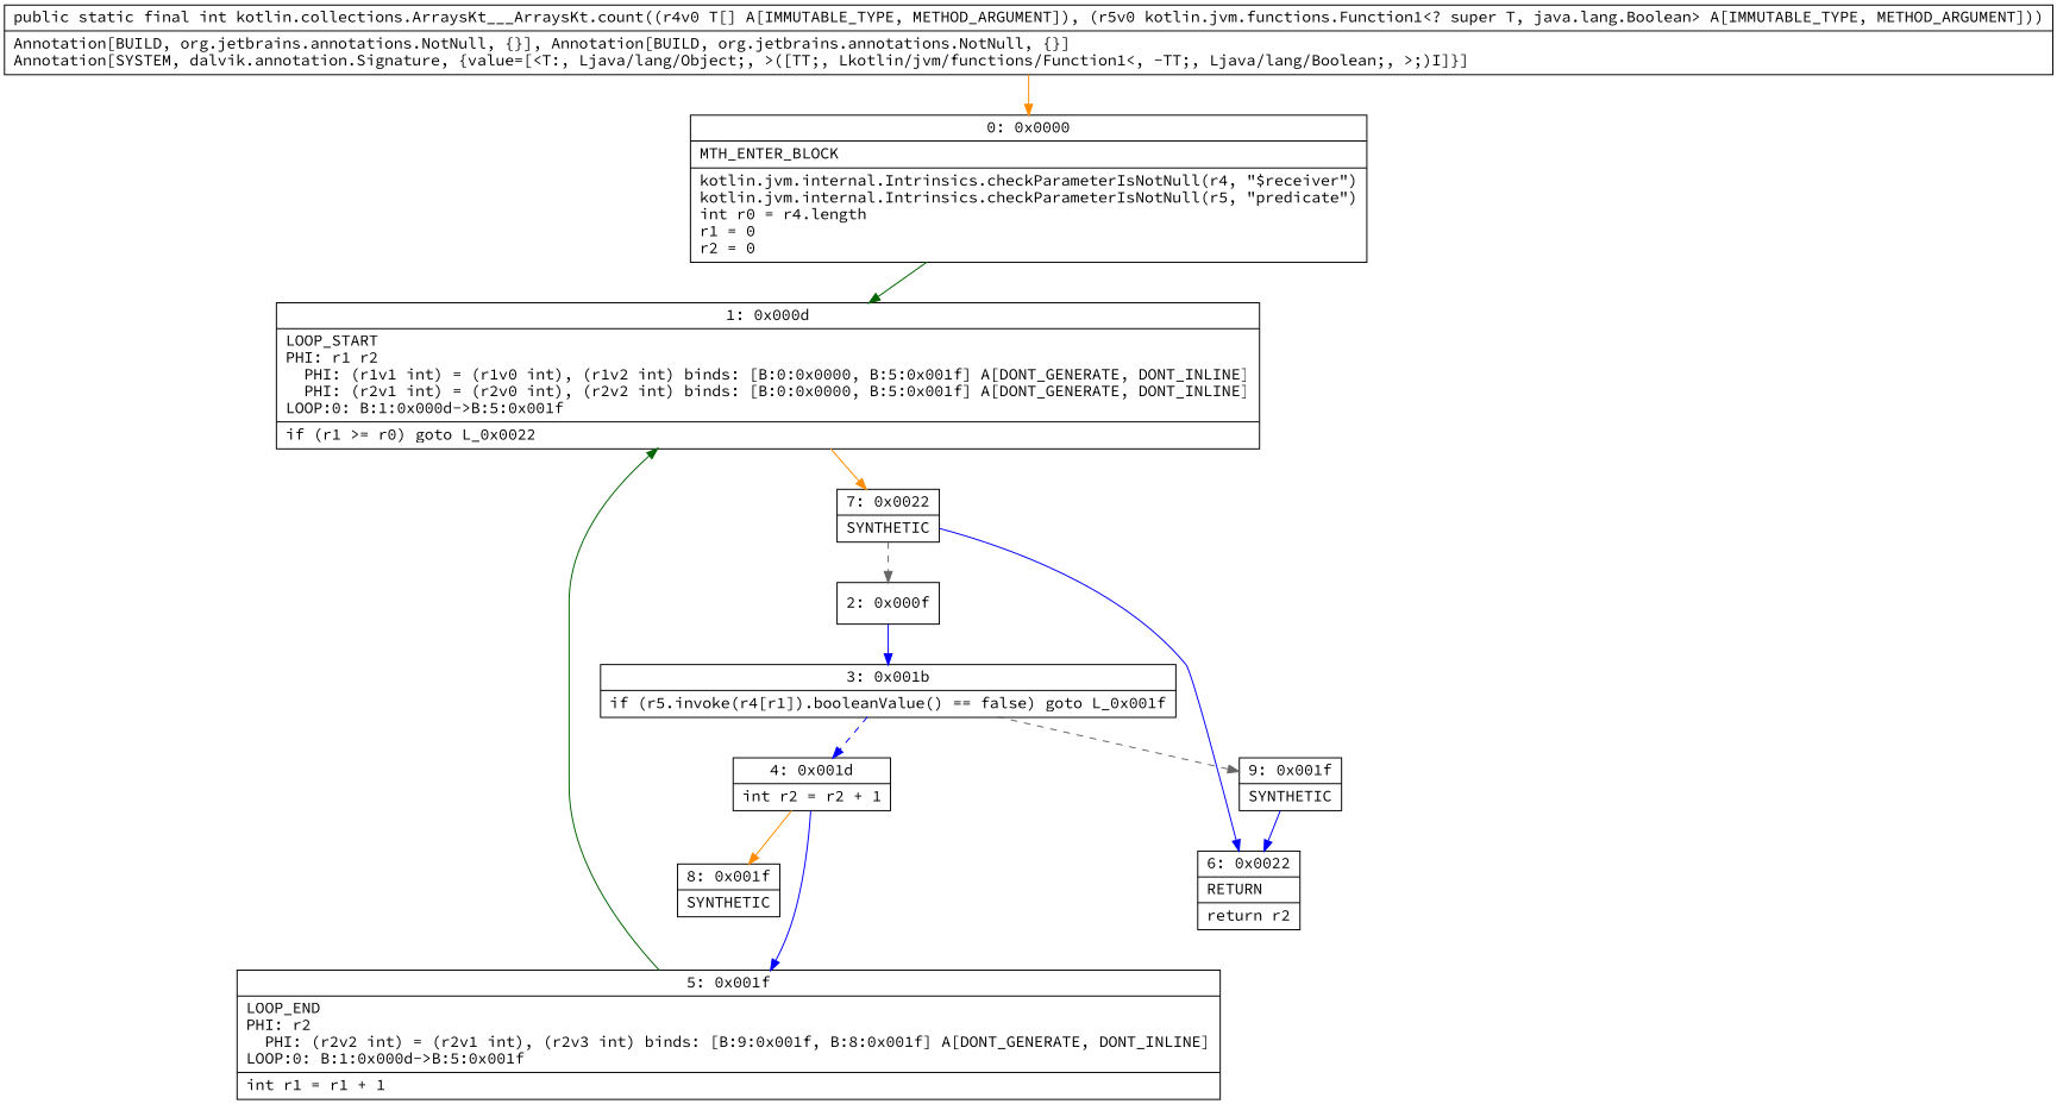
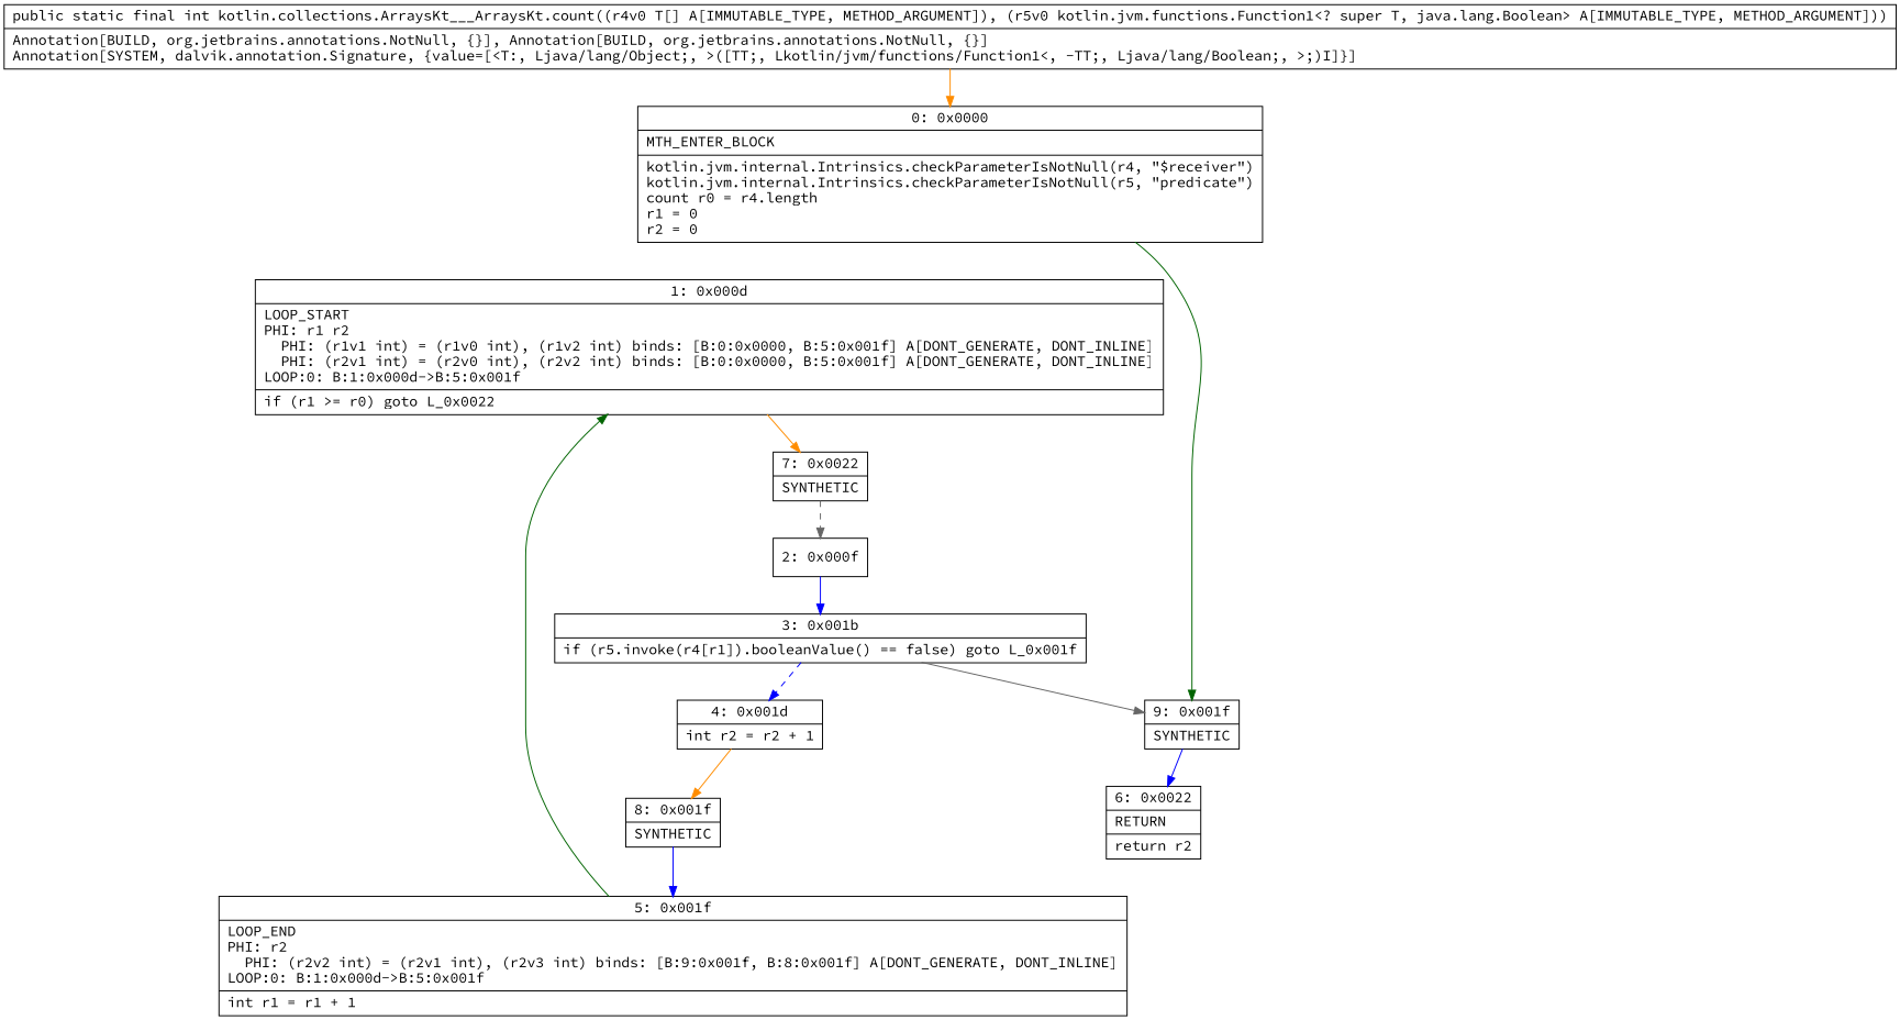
  digraph {
    fontname="Source Code Pro"
    node [fontname="Source Code Pro" shape=record]
    edge [color=blue fontname="Source Code Pro"]
-   n1 [label="{0\:\ 0x0000|MTH_ENTER_BLOCK\l|kotlin.jvm.internal.Intrinsics.checkParameterIsNotNull(r4, \"$receiver\")\lkotlin.jvm.internal.Intrinsics.checkParameterIsNotNull(r5, \"predicate\")\lint r0 = r4.length\lr1 = 0\lr2 = 0\l}"]
+   n1 [label="{0\:\ 0x0000|MTH_ENTER_BLOCK\l|kotlin.jvm.internal.Intrinsics.checkParameterIsNotNull(r4, \"$receiver\")\lkotlin.jvm.internal.Intrinsics.checkParameterIsNotNull(r5, \"predicate\")\lcount r0 = r4.length\lr1 = 0\lr2 = 0\l}"]
    n2 [label="{1\:\ 0x000d|LOOP_START\lPHI: r1 r2 \l  PHI: (r1v1 int) = (r1v0 int), (r1v2 int) binds: [B:0:0x0000, B:5:0x001f] A[DONT_GENERATE, DONT_INLINE]\l  PHI: (r2v1 int) = (r2v0 int), (r2v2 int) binds: [B:0:0x0000, B:5:0x001f] A[DONT_GENERATE, DONT_INLINE]\lLOOP:0: B:1:0x000d\-\>B:5:0x001f\l|if (r1 \>= r0) goto L_0x0022\l}"]
    n3 [label="{7\:\ 0x0022|SYNTHETIC\l}"]
    n4 [label="{2\:\ 0x000f}"]
    n5 [label="{3\:\ 0x001b|if (r5.invoke(r4[r1]).booleanValue() == false) goto L_0x001f\l}"]
    n6 [label="{6\:\ 0x0022|RETURN\l|return r2\l}"]
    n7 [label="{4\:\ 0x001d|int r2 = r2 + 1\l}"]
    n8 [label="{9\:\ 0x001f|SYNTHETIC\l}"]
    n9 [label="{8\:\ 0x001f|SYNTHETIC\l}"]
    n10 [label="{5\:\ 0x001f|LOOP_END\lPHI: r2 \l  PHI: (r2v2 int) = (r2v1 int), (r2v3 int) binds: [B:9:0x001f, B:8:0x001f] A[DONT_GENERATE, DONT_INLINE]\lLOOP:0: B:1:0x000d\-\>B:5:0x001f\l|int r1 = r1 + 1\l}"]
    n11 [label="{public static final int kotlin.collections.ArraysKt___ArraysKt.count((r4v0 T[] A[IMMUTABLE_TYPE, METHOD_ARGUMENT]), (r5v0 kotlin.jvm.functions.Function1\<? super T, java.lang.Boolean\> A[IMMUTABLE_TYPE, METHOD_ARGUMENT]))  | Annotation[BUILD, org.jetbrains.annotations.NotNull, \{\}], Annotation[BUILD, org.jetbrains.annotations.NotNull, \{\}]\lAnnotation[SYSTEM, dalvik.annotation.Signature, \{value=[\<T:, Ljava\/lang\/Object;, \>([TT;, Lkotlin\/jvm\/functions\/Function1\<, \-TT;, Ljava\/lang\/Boolean;, \>;)I]\}]\l}"]
-   n1 -> n2 [color=darkgreen]
+   n1 -> n8 [color=darkgreen]
    n2 -> n3 [color=darkorange]
    n3 -> n4 [color=gray40 style=dashed]
-   n3 -> n6
    n4 -> n5
    n5 -> n7 [style=dashed]
-   n5 -> n8 [color=gray40 style=dashed]
+   n5 -> n8 [color=gray40]
    n7 -> n9 [color=darkorange]
    n8 -> n6
-   n7 -> n10
+   n9 -> n10
    n10 -> n2 [color=darkgreen]
    n11 -> n1 [color=darkorange]
  }
